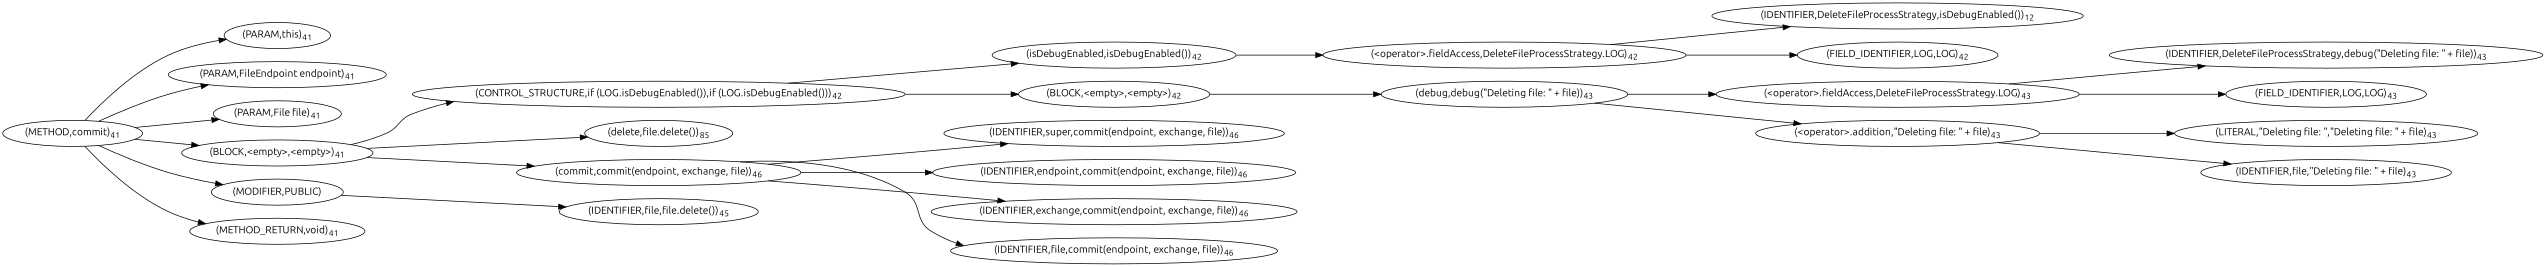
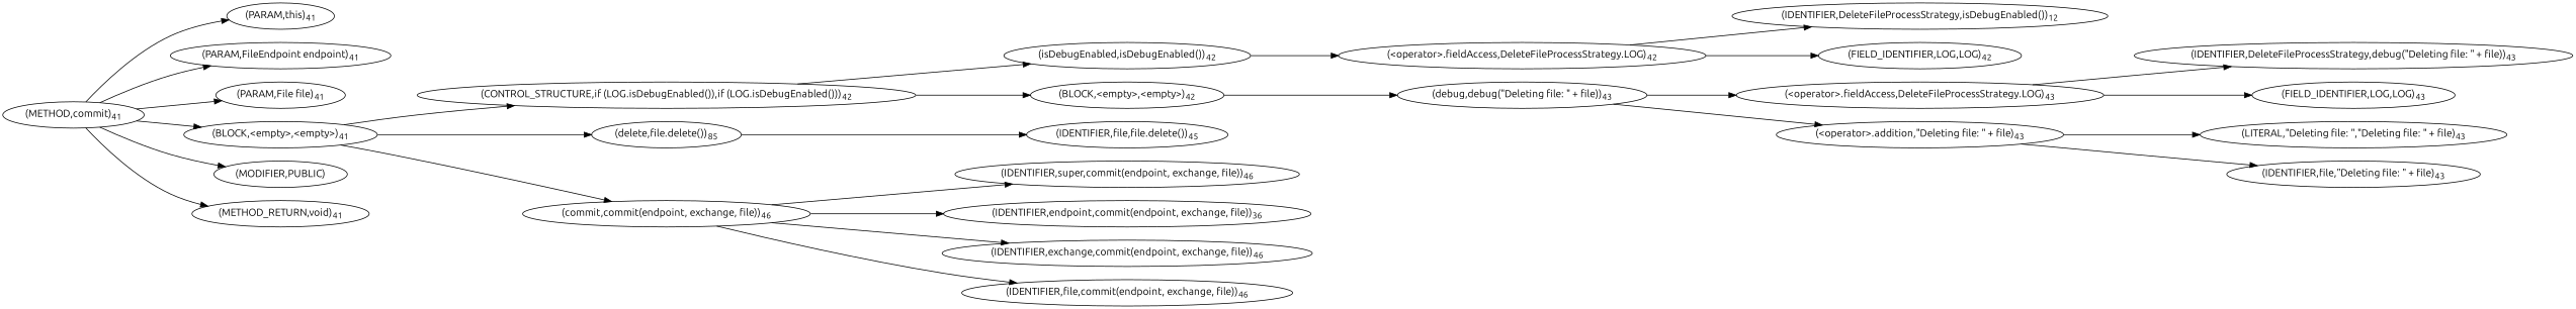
  digraph {
    fontname=Ubuntu
    rankdir=LR
    node [fontname=Ubuntu]
    edge [fontname=Ubuntu]
    n1 [label=<(METHOD,commit)<SUB>41</SUB>>]
    n2 [label=<(PARAM,this)<SUB>41</SUB>>]
    n3 [label=<(PARAM,FileEndpoint endpoint)<SUB>41</SUB>>]
    n4 [label=<(PARAM,File file)<SUB>41</SUB>>]
    n5 [label=<(BLOCK,&lt;empty&gt;,&lt;empty&gt;)<SUB>41</SUB>>]
    n6 [label=<(MODIFIER,PUBLIC)>]
    n7 [label=<(METHOD_RETURN,void)<SUB>41</SUB>>]
    n8 [label=<(CONTROL_STRUCTURE,if (LOG.isDebugEnabled()),if (LOG.isDebugEnabled()))<SUB>42</SUB>>]
    n9 [label=<(delete,file.delete())<SUB>85</SUB>>]
    n10 [label=<(commit,commit(endpoint, exchange, file))<SUB>46</SUB>>]
    n11 [label=<(isDebugEnabled,isDebugEnabled())<SUB>42</SUB>>]
    n12 [label=<(BLOCK,&lt;empty&gt;,&lt;empty&gt;)<SUB>42</SUB>>]
    n13 [label=<(IDENTIFIER,file,file.delete())<SUB>45</SUB>>]
    n14 [label=<(IDENTIFIER,super,commit(endpoint, exchange, file))<SUB>46</SUB>>]
-   n15 [label=<(IDENTIFIER,endpoint,commit(endpoint, exchange, file))<SUB>46</SUB>>]
+   n15 [label=<(IDENTIFIER,endpoint,commit(endpoint, exchange, file))<SUB>36</SUB>>]
    n16 [label=<(IDENTIFIER,exchange,commit(endpoint, exchange, file))<SUB>46</SUB>>]
    n17 [label=<(IDENTIFIER,file,commit(endpoint, exchange, file))<SUB>46</SUB>>]
    n18 [label=<(&lt;operator&gt;.fieldAccess,DeleteFileProcessStrategy.LOG)<SUB>42</SUB>>]
    n19 [label=<(debug,debug(&quot;Deleting file: &quot; + file))<SUB>43</SUB>>]
    n20 [label=<(IDENTIFIER,DeleteFileProcessStrategy,isDebugEnabled())<SUB>12</SUB>>]
    n21 [label=<(FIELD_IDENTIFIER,LOG,LOG)<SUB>42</SUB>>]
    n22 [label=<(&lt;operator&gt;.fieldAccess,DeleteFileProcessStrategy.LOG)<SUB>43</SUB>>]
    n23 [label=<(&lt;operator&gt;.addition,&quot;Deleting file: &quot; + file)<SUB>43</SUB>>]
    n24 [label=<(IDENTIFIER,DeleteFileProcessStrategy,debug(&quot;Deleting file: &quot; + file))<SUB>43</SUB>>]
    n25 [label=<(FIELD_IDENTIFIER,LOG,LOG)<SUB>43</SUB>>]
    n26 [label=<(LITERAL,&quot;Deleting file: &quot;,&quot;Deleting file: &quot; + file)<SUB>43</SUB>>]
    n27 [label=<(IDENTIFIER,file,&quot;Deleting file: &quot; + file)<SUB>43</SUB>>]
    n1 -> n2
    n1 -> n3
    n1 -> n4
    n1 -> n5
    n1 -> n6
    n1 -> n7
    n5 -> n8
    n5 -> n9
    n5 -> n10
    n8 -> n11
    n8 -> n12
-   n6 -> n13
+   n9 -> n13
    n10 -> n14
    n10 -> n15
    n10 -> n16
    n10 -> n17
    n11 -> n18
    n12 -> n19
    n18 -> n20
    n18 -> n21
    n19 -> n22
    n19 -> n23
    n22 -> n24
    n22 -> n25
    n23 -> n26
    n23 -> n27
  }
